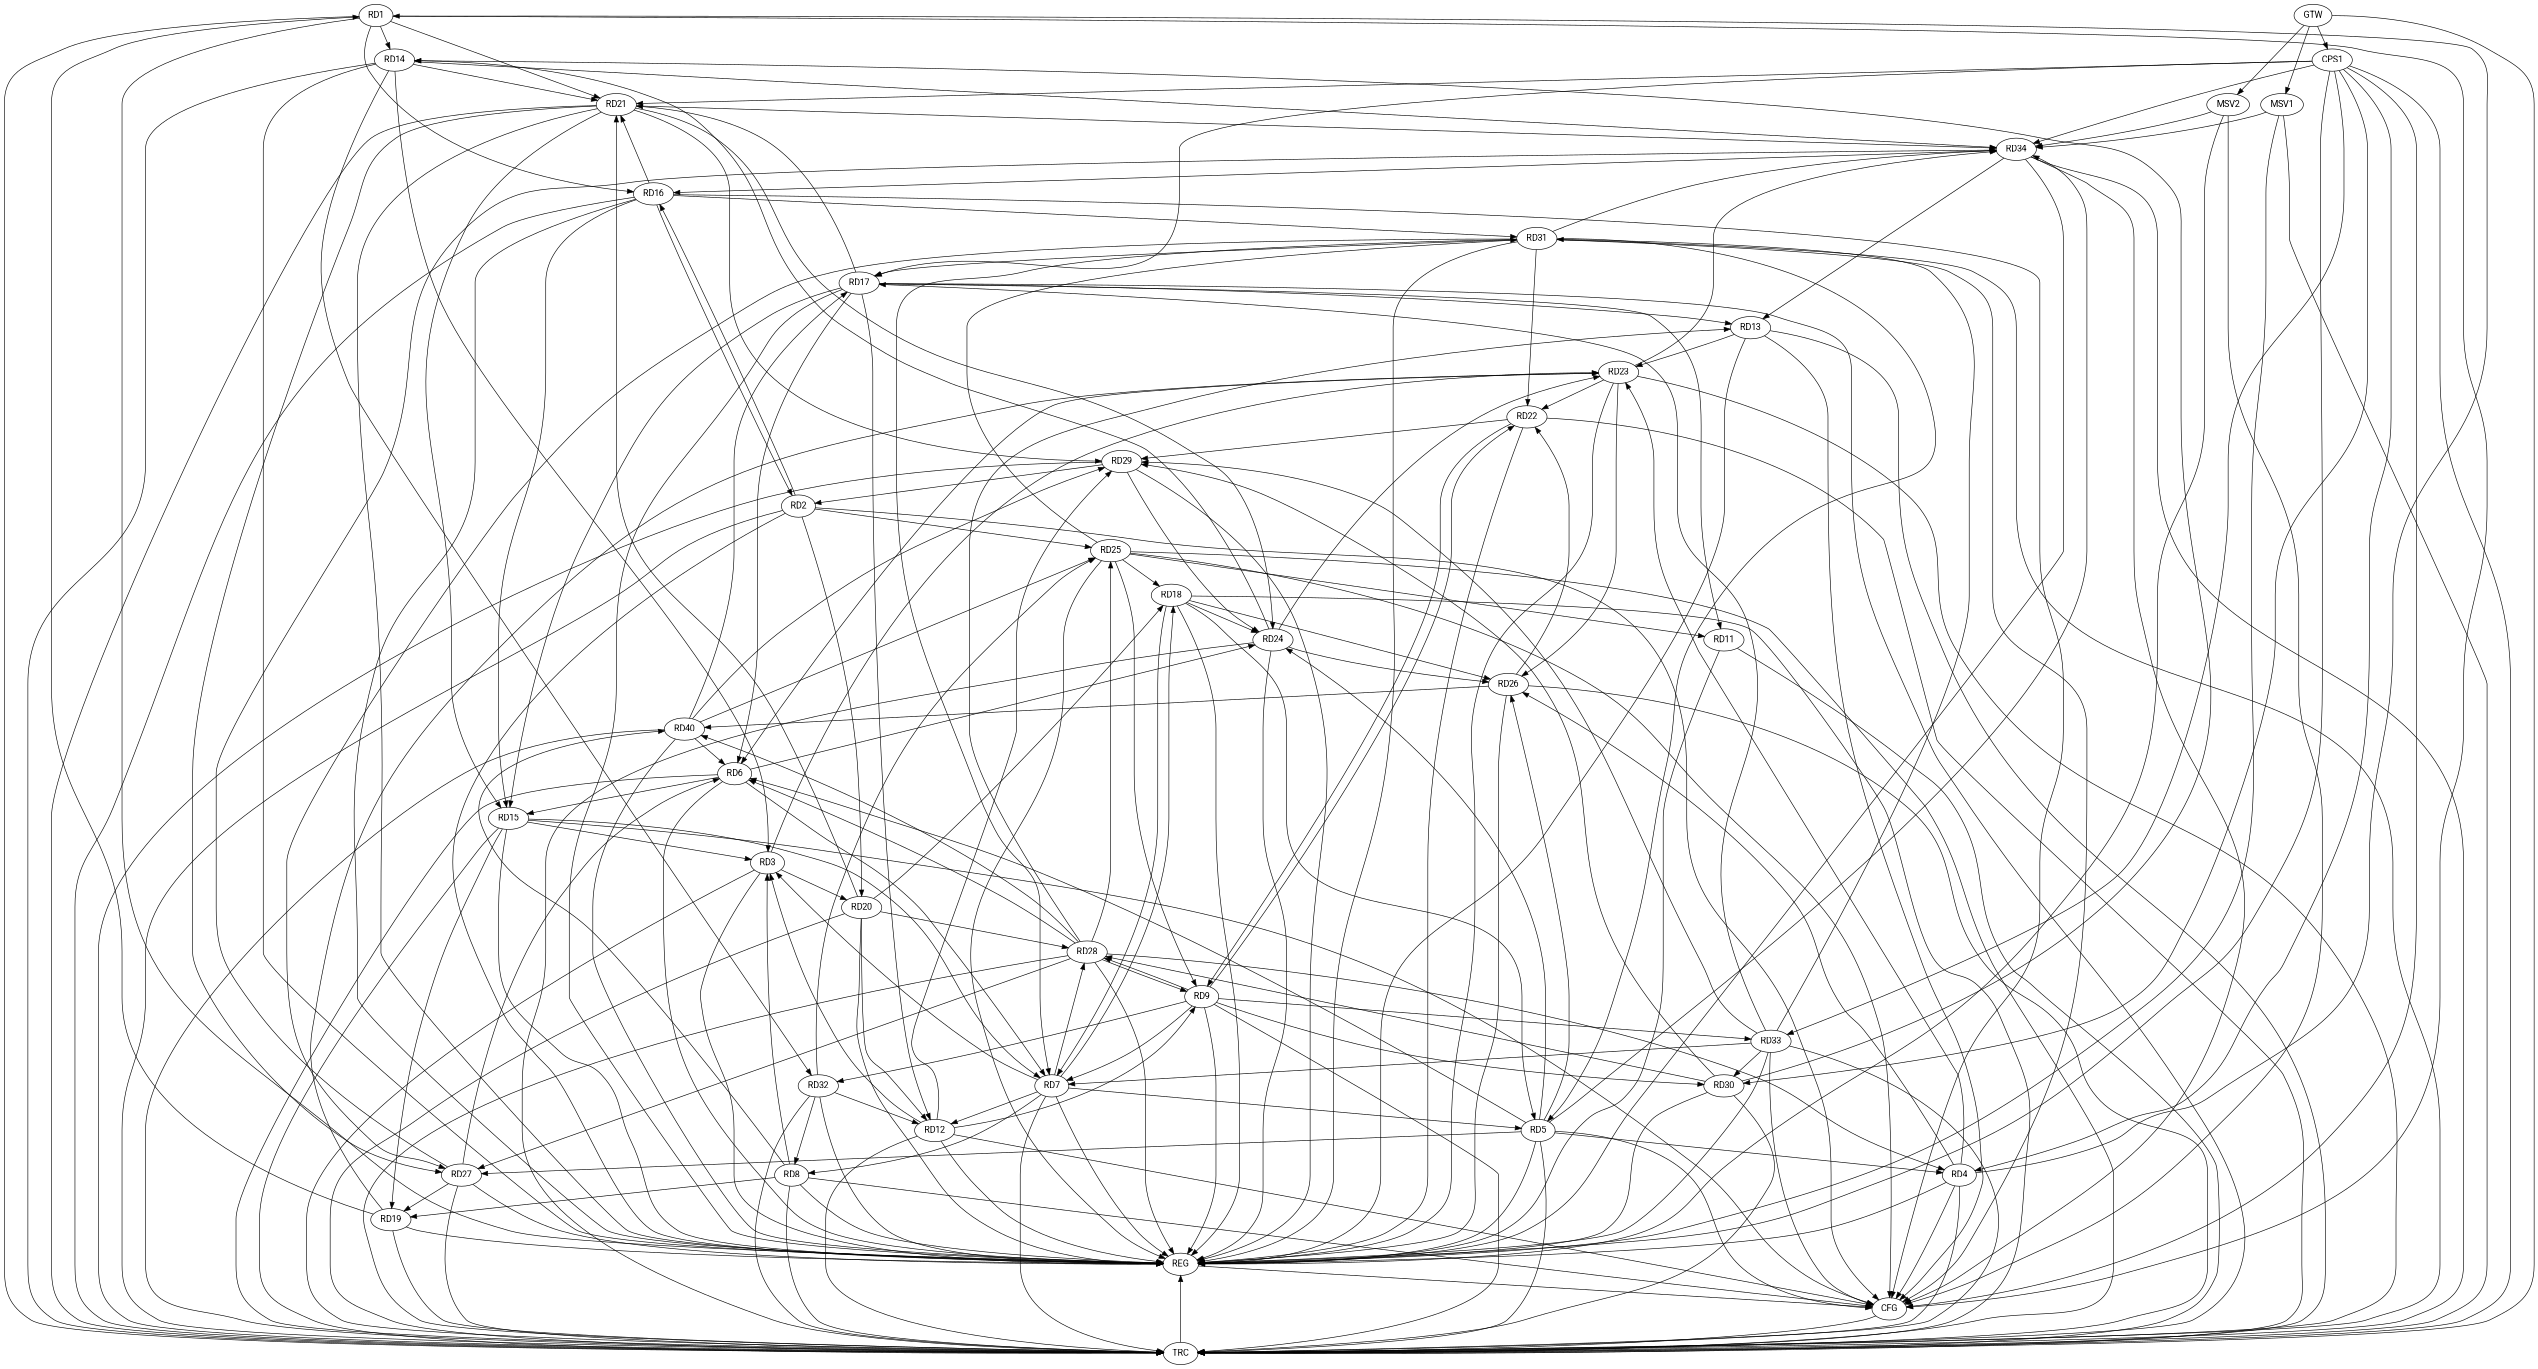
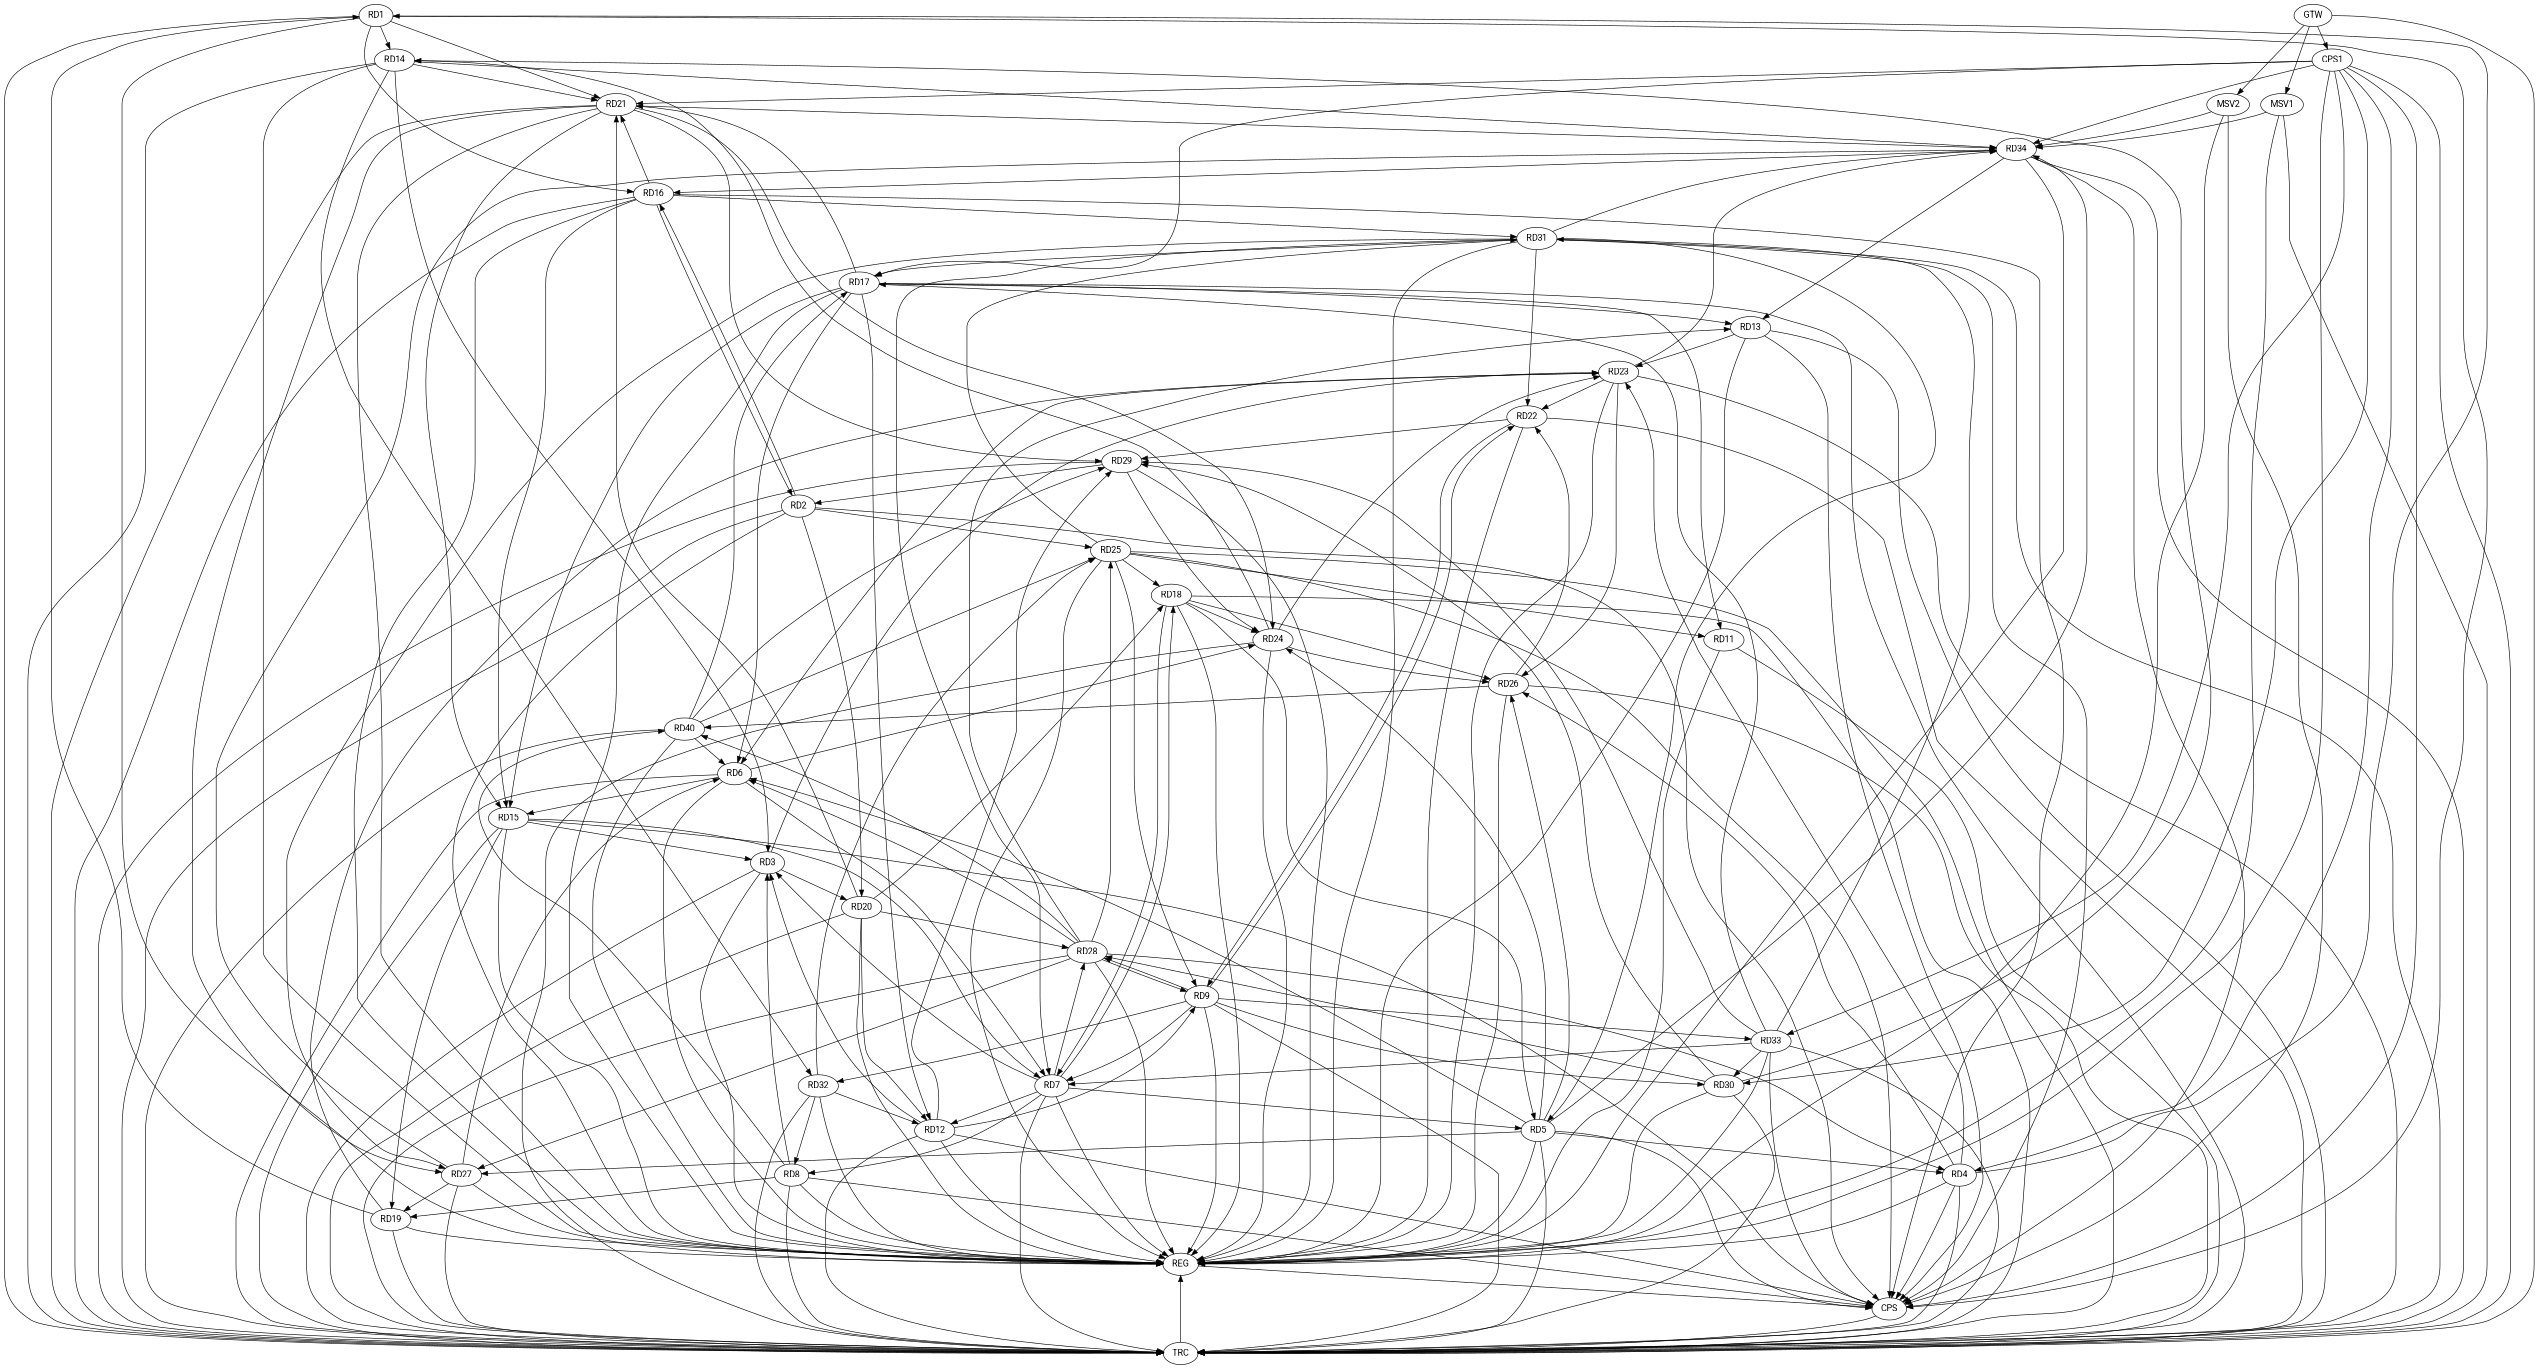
  strict digraph {
    fontname=Roboto
    node [fontname=Roboto]
    edge [fontname=Roboto]
    n1 [label=RD1]
    n2 [label=RD14]
    n3 [label=RD16]
    n4 [label=RD21]
    n5 [label=REG]
-   n6 [label=CFG]
+   n6 [label=CPS]
    n7 [label=TRC]
    n8 [label=RD3]
    n9 [label=RD34]
    n10 [label=RD32]
    n11 [label=RD2]
    n12 [label=RD15]
    n13 [label=RD31]
    n14 [label=RD24]
    n15 [label=RD27]
    n16 [label=RD29]
    n17 [label=RD20]
    n18 [label=RD25]
    n19 [label=RD12]
    n20 [label=RD18]
    n21 [label=RD28]
    n22 [label=RD9]
    n23 [label=RD11]
    n24 [label=RD23]
    n25 [label=RD26]
    n26 [label=RD6]
    n27 [label=RD22]
    n28 [label=RD4]
    n29 [label=RD40]
    n30 [label=RD5]
    n31 [label=RD7]
    n32 [label=RD19]
    n33 [label=RD13]
    n34 [label=RD8]
    n35 [label=RD17]
    n36 [label=RD30]
    n37 [label=RD33]
    n38 [label=CPS1]
    n39 [label=GTW]
    n40 [label=MSV1]
    n41 [label=MSV2]
    n1 -> n2
    n1 -> n3
    n1 -> n4
    n1 -> n5
    n1 -> n6
    n1 -> n7
    n2 -> n4
    n2 -> n5
    n2 -> n7
    n2 -> n8
    n2 -> n9
    n2 -> n10
    n3 -> n4
    n3 -> n5
    n3 -> n6
    n3 -> n7
    n3 -> n11
    n3 -> n12
    n3 -> n13
    n4 -> n5
    n4 -> n7
    n4 -> n9
    n4 -> n12
    n4 -> n14
    n4 -> n15
    n4 -> n16
    n5 -> n6
    n6 -> n7
    n7 -> n5
    n8 -> n5
    n8 -> n7
    n8 -> n17
    n8 -> n24
    n9 -> n3
    n9 -> n5
    n9 -> n6
    n9 -> n7
    n9 -> n33
    n10 -> n5
    n10 -> n7
    n10 -> n18
    n10 -> n19
    n10 -> n34
    n11 -> n3
    n11 -> n5
    n11 -> n6
    n11 -> n7
    n11 -> n17
    n11 -> n18
    n12 -> n5
    n12 -> n6
    n12 -> n7
    n12 -> n8
    n12 -> n31
    n12 -> n32
    n13 -> n5
    n13 -> n6
    n13 -> n7
    n13 -> n9
    n13 -> n15
    n13 -> n27
    n13 -> n30
    n13 -> n31
    n13 -> n35
    n14 -> n2
    n14 -> n5
    n14 -> n7
    n14 -> n24
    n14 -> n25
    n15 -> n5
    n15 -> n7
    n15 -> n9
    n15 -> n26
    n15 -> n32
    n16 -> n5
    n16 -> n7
    n16 -> n11
    n16 -> n14
    n17 -> n4
    n17 -> n5
    n17 -> n7
    n17 -> n19
    n17 -> n20
    n17 -> n21
    n18 -> n5
    n18 -> n6
    n18 -> n7
    n18 -> n13
    n18 -> n20
    n18 -> n22
    n18 -> n23
    n19 -> n5
    n19 -> n6
    n19 -> n7
    n19 -> n8
    n19 -> n16
    n19 -> n22
    n20 -> n5
    n20 -> n7
    n20 -> n14
    n20 -> n25
    n20 -> n30
    n20 -> n31
    n21 -> n5
    n21 -> n7
    n21 -> n15
    n21 -> n18
    n21 -> n22
    n21 -> n26
    n21 -> n28
    n21 -> n29
    n21 -> n33
    n22 -> n5
    n22 -> n7
    n22 -> n10
    n22 -> n21
    n22 -> n27
    n22 -> n31
    n22 -> n36
    n22 -> n37
    n23 -> n5
    n23 -> n7
    n24 -> n5
    n24 -> n7
    n24 -> n9
    n24 -> n25
    n24 -> n26
    n24 -> n27
    n25 -> n5
    n25 -> n7
    n25 -> n27
    n25 -> n29
    n26 -> n5
    n26 -> n7
    n26 -> n12
    n26 -> n14
    n26 -> n31
    n27 -> n5
    n27 -> n7
    n27 -> n16
    n27 -> n22
    n28 -> n1
    n28 -> n5
    n28 -> n6
    n28 -> n7
    n28 -> n24
    n28 -> n25
    n29 -> n5
    n29 -> n7
    n29 -> n16
    n29 -> n18
    n29 -> n26
    n29 -> n35
    n30 -> n5
    n30 -> n6
    n30 -> n7
    n30 -> n9
    n30 -> n14
    n30 -> n15
    n30 -> n25
    n30 -> n26
    n30 -> n28
    n31 -> n5
    n31 -> n7
    n31 -> n8
    n31 -> n19
    n31 -> n20
    n31 -> n21
    n31 -> n30
    n31 -> n34
    n32 -> n1
    n32 -> n5
    n32 -> n7
    n32 -> n24
    n33 -> n5
    n33 -> n6
    n33 -> n7
    n33 -> n24
    n34 -> n5
    n34 -> n6
    n34 -> n7
    n34 -> n8
    n34 -> n29
    n34 -> n32
    n35 -> n4
    n35 -> n5
    n35 -> n7
    n35 -> n12
    n35 -> n19
    n35 -> n23
    n35 -> n26
    n35 -> n33
    n36 -> n2
    n36 -> n5
    n36 -> n7
    n36 -> n16
    n36 -> n21
    n37 -> n5
    n37 -> n6
    n37 -> n7
    n37 -> n13
    n37 -> n16
    n37 -> n31
    n37 -> n35
    n37 -> n36
    n38 -> n4
    n38 -> n5
    n38 -> n6
    n38 -> n7
    n38 -> n9
    n38 -> n28
    n38 -> n35
    n38 -> n36
    n38 -> n37
    n39 -> n7
    n39 -> n38
    n39 -> n40
    n39 -> n41
    n40 -> n5
    n40 -> n7
    n40 -> n9
    n41 -> n5
    n41 -> n6
    n41 -> n9
  }
